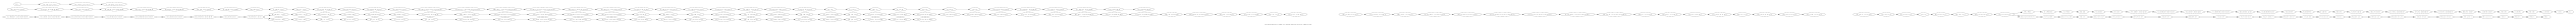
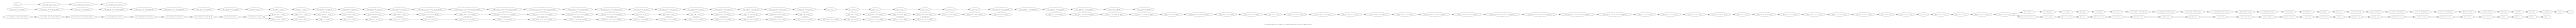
  digraph {
    fontname="Open Sans"
    label="Tree-decomposition of width 2 for register allocator (function _sighand_test)"
    rankdir=LR
    node [fontname="Open Sans"]
    edge [fontname="Open Sans"]
    n1 [label="0 | : "]
    n2 [label="1 | 96 : "]
    n3 [label="2 | 95 96 : "]
    n4 [label="3 | 94 95 : "]
    n5 [label="190 | 95 : "]
    n6 [label="4 | 93 94 : 66 67 "]
    n7 [label="189 | 94 : "]
    n8 [label="5 | 92 93 : 64 65 66 67 "]
    n9 [label="188 | 93 : 66 67 "]
    n10 [label="6 | 91 92 : 64 65 66 67 "]
    n11 [label="187 | 92 : 64 65 66 67 "]
    n12 [label="7 | 90 91 : 64 65 "]
    n13 [label="186 | 91 : 64 65 "]
    n14 [label="8 | 85 90 : "]
    n15 [label="185 | 90 : "]
    n16 [label="9 | 85 89 90 : "]
    n17 [label="10 | 85 88 89 : 62 63 "]
    n18 [label="184 | 85 89 : "]
    n19 [label="11 | 85 87 88 : 60 61 62 63 "]
    n20 [label="183 | 85 88 : 62 63 "]
    n21 [label="12 | 85 86 87 : 60 61 62 63 "]
    n22 [label="182 | 85 87 : 60 61 62 63 "]
    n23 [label="13 | 84 85 : "]
    n24 [label="181 | 85 : "]
    n25 [label="191 | 85 87 : 60 61 62 63 "]
    n26 [label="14 | 79 84 : "]
    n27 [label="180 | 84 : "]
    n28 [label="15 | 79 83 84 : "]
    n29 [label="16 | 79 82 83 : 58 59 "]
    n30 [label="179 | 79 83 : "]
    n31 [label="17 | 79 81 82 : 56 57 58 59 "]
    n32 [label="178 | 79 82 : 58 59 "]
    n33 [label="18 | 79 80 81 : 56 57 58 59 "]
    n34 [label="177 | 79 81 : 56 57 58 59 "]
    n35 [label="19 | 78 79 : "]
    n36 [label="176 | 79 : "]
    n37 [label="192 | 79 81 : 56 57 58 59 "]
    n38 [label="20 | 77 78 : "]
    n39 [label="175 | 78 : "]
    n40 [label="21 | 76 77 : "]
    n41 [label="174 | 77 : "]
    n42 [label="22 | 69 76 : 30 31 50 51 "]
    n43 [label="173 | 76 : "]
    n44 [label="23 | 69 75 76 : 30 31 50 51 "]
    n45 [label="24 | 69 74 75 : 30 31 50 51 "]
    n46 [label="172 | 69 75 : 30 31 50 51 "]
    n47 [label="25 | 69 73 74 : 30 31 50 51 "]
    n48 [label="171 | 69 74 : 30 31 50 51 "]
    n49 [label="26 | 69 72 73 : 30 31 50 51 54 55 "]
    n50 [label="170 | 69 73 : 30 31 50 51 "]
    n51 [label="27 | 69 71 72 : 30 31 50 51 52 53 54 55 "]
    n52 [label="169 | 69 72 : 30 31 50 51 54 55 "]
    n53 [label="28 | 69 70 71 : 30 31 50 51 52 53 54 55 "]
    n54 [label="168 | 69 71 : 30 31 50 51 52 53 54 55 "]
    n55 [label="29 | 68 69 : 30 31 50 51 "]
    n56 [label="167 | 69 : 30 31 50 51 "]
    n57 [label="193 | 69 71 : 30 31 50 51 52 53 54 55 "]
    n58 [label="30 | 67 68 : 30 31 50 51 "]
    n59 [label="166 | 68 : 30 31 50 51 "]
    n60 [label="31 | 66 67 : 30 31 "]
    n61 [label="165 | 67 : 30 31 "]
    n62 [label="32 | 65 66 : 30 31 48 49 "]
    n63 [label="164 | 66 : 30 31 "]
    n64 [label="33 | 64 65 : 30 31 46 47 48 49 "]
    n65 [label="163 | 65 : 30 31 48 49 "]
    n66 [label="34 | 63 64 : 30 31 46 47 48 49 "]
    n67 [label="162 | 64 : 30 31 46 47 48 49 "]
    n68 [label="35 | 62 63 : 30 31 44 45 46 47 "]
    n69 [label="161 | 63 : 30 31 46 47 "]
    n70 [label="36 | 61 62 : 30 31 44 45 "]
    n71 [label="160 | 62 : 30 31 44 45 "]
    n72 [label="37 | 60 61 : 30 31 44 45 "]
    n73 [label="159 | 61 : 30 31 44 45 "]
    n74 [label="38 | 59 60 : 30 31 42 43 "]
    n75 [label="158 | 60 : 30 31 "]
    n76 [label="39 | 58 59 : 30 31 42 43 "]
    n77 [label="157 | 59 : 30 31 42 43 "]
    n78 [label="40 | 57 58 : 30 31 42 43 "]
    n79 [label="156 | 58 : 30 31 42 43 "]
    n80 [label="41 | 56 57 : 30 31 42 43 "]
    n81 [label="155 | 57 : 30 31 42 43 "]
    n82 [label="42 | 55 56 : 30 31 40 41 42 43 "]
    n83 [label="154 | 56 : 30 31 42 43 "]
    n84 [label="43 | 54 55 : 30 31 40 41 42 43 "]
    n85 [label="153 | 55 : 30 31 40 41 42 43 "]
    n86 [label="44 | 53 54 : 30 31 40 41 "]
    n87 [label="152 | 54 : 30 31 40 41 "]
    n88 [label="45 | 52 53 : 30 31 "]
    n89 [label="151 | 53 : 30 31 "]
    n90 [label="46 | 51 52 : 30 31 "]
    n91 [label="150 | 52 : 30 31 "]
    n92 [label="47 | 39 51 : 30 31 "]
    n93 [label="149 | 51 : 30 31 "]
    n94 [label="48 | 39 49 50 : 30 31 38 39 "]
    n95 [label="104 | 39 50 : 30 31 "]
    n96 [label="97 | 39 50 51 : 30 31 "]
    n97 [label="49 | 39 48 49 : 30 31 38 39 "]
    n98 [label="103 | 39 49 : 30 31 38 39 "]
    n99 [label="50 | 39 47 48 : 30 31 36 37 38 39 "]
    n100 [label="102 | 39 48 : 30 31 38 39 "]
    n101 [label="51 | 39 46 47 : 30 31 36 37 38 39 "]
    n102 [label="101 | 39 47 : 30 31 36 37 38 39 "]
    n103 [label="52 | 39 45 46 : 30 31 36 37 "]
    n104 [label="53 | 39 44 51 : 30 31 "]
    n105 [label="147 | 39 44 : 30 31 "]
    n106 [label="54 | 39 43 44 : 30 31 "]
    n107 [label="146 | 39 43 : 30 31 "]
    n108 [label="55 | 39 42 43 : 30 31 34 35 "]
    n109 [label="145 | 39 42 : 30 31 34 35 "]
    n110 [label="56 | 39 41 42 : 30 31 32 33 34 35 "]
    n111 [label="144 | 39 41 : 30 31 32 33 34 35 "]
    n112 [label="57 | 39 40 41 : 30 31 32 33 34 35 "]
    n113 [label="196 | 39 41 : 30 31 32 33 34 35 "]
    n114 [label="143 | 39 : 30 31 "]
    n115 [label="58 | 38 39 : 30 31 "]
    n116 [label="142 | 38 : 30 31 "]
    n117 [label="59 | 37 38 : 28 29 30 31 "]
    n118 [label="141 | 37 : 28 29 30 31 "]
    n119 [label="60 | 36 37 : 28 29 30 31 "]
    n120 [label="140 | 36 : 28 29 "]
-   n121 [label="61 | 35 36 : 26 27 28 29 "]
    n122 [label="139 | 35 : 26 27 "]
    n123 [label="62 | 34 35 : 22 23 26 27 "]
    n124 [label="138 | 34 : 22 23 26 27 "]
    n125 [label="63 | 33 34 : 22 23 26 27 "]
    n126 [label="137 | 33 : 22 23 26 27 "]
    n127 [label="64 | 32 33 : 22 23 26 27 "]
    n128 [label="136 | 32 : 22 23 26 27 "]
-   n129 [label="65 | 31 32 : 22 23 26 27 "]
    n130 [label="135 | 31 : 22 23 26 27 "]
    n131 [label="66 | 30 31 : 22 23 24 25 26 27 "]
    n132 [label="134 | 30 : 22 23 24 25 26 27 "]
    n133 [label="67 | 29 30 : 22 23 24 25 26 27 "]
    n134 [label="133 | 29 : 22 23 24 25 "]
    n135 [label="68 | 28 29 : 12 13 22 23 24 25 "]
    n136 [label="132 | 28 : 12 13 22 23 "]
    n137 [label="69 | 27 28 : 12 13 22 23 "]
    n138 [label="131 | 27 : 12 13 "]
    n139 [label="70 | 21 27 : 12 13 16 17 "]
+   n140 [label="71 | 21 26 27 : 12 13 16 17 "]
    n141 [label="130 | 21 26 : 12 13 16 17 "]
    n142 [label="72 | 21 25 26 : 12 13 16 17 "]
    n143 [label="129 | 21 25 : 12 13 16 17 "]
    n144 [label="73 | 21 24 25 : 12 13 16 17 20 21 "]
    n145 [label="128 | 21 24 : 12 13 16 17 20 21 "]
    n146 [label="74 | 21 23 24 : 12 13 16 17 18 19 20 21 "]
    n147 [label="127 | 21 23 : 12 13 16 17 18 19 20 21 "]
    n148 [label="75 | 21 22 23 : 12 13 16 17 18 19 20 21 "]
    n149 [label="197 | 21 23 : 12 13 16 17 18 19 20 21 "]
    n150 [label="126 | 21 : 12 13 16 17 "]
    n151 [label="76 | 20 21 : 12 13 16 17 "]
    n152 [label="125 | 20 : 12 13 16 17 "]
    n153 [label="77 | 19 20 : 12 13 16 17 "]
    n154 [label="124 | 19 : 12 13 "]
    n155 [label="78 | 18 19 : 12 13 14 15 "]
    n156 [label="123 | 18 : 12 13 14 15 "]
    n157 [label="79 | 17 18 : 12 13 14 15 "]
+   n158 [label="122 | 17 : 12 13 14 15 "]
    n159 [label="80 | 16 17 : 12 13 14 15 "]
    n160 [label="121 | 16 : 12 13 "]
    n161 [label="81 | 15 16 : 12 13 "]
    n162 [label="120 | 15 : "]
    n163 [label="82 | 14 15 : 10 11 "]
    n164 [label="119 | 14 : 10 11 "]
    n165 [label="83 | 13 14 : 8 9 10 11 "]
    n166 [label="118 | 13 : 8 9 10 11 "]
    n167 [label="84 | 12 13 : 8 9 10 11 "]
    n168 [label="117 | 12 : 8 9 "]
    n169 [label="85 | 11 12 : 8 9 "]
    n170 [label="116 | 11 : "]
    n171 [label="86 | 10 11 : 6 7 "]
    n172 [label="115 | 10 : 6 7 "]
    n173 [label="87 | 9 10 : 6 7 "]
    n174 [label="114 | 9 : 6 7 "]
    n175 [label="88 | 8 9 : 6 7 "]
    n176 [label="113 | 8 : 6 7 "]
    n177 [label="89 | 7 8 : 4 5 6 7 "]
    n178 [label="112 | 7 : 4 5 6 7 "]
    n179 [label="90 | 6 7 : 4 5 6 7 "]
    n180 [label="111 | 6 : 4 5 "]
    n181 [label="91 | 5 6 : 4 5 "]
    n182 [label="110 | 5 : "]
    n183 [label="92 | 4 5 : 2 3 "]
    n184 [label="109 | 4 : 2 3 "]
    n185 [label="93 | 3 4 : 0 1 2 3 "]
    n186 [label="108 | 3 : 0 1 2 3 "]
    n187 [label="94 | 2 3 : 0 1 2 3 "]
    n188 [label="107 | 2 : 0 1 "]
    n189 [label="95 | 1 2 : 0 1 "]
    n190 [label="106 | 1 : "]
    n191 [label="96 | 0 1 : "]
    n192 [label="198 | 1 : "]
    n193 [label="105 | : "]
    n194 [label="98 | 39 50 51 : 30 31 "]
    n195 [label="199 | 39 50 51 : 30 31 "]
    n196 [label="148 | 39 51 : 30 31 "]
    n197 [label="99 | : "]
    n198 [label="195 | 46 : 30 31 36 37 "]
    n199 [label="194 | 45 46 : 30 31 36 37 "]
    n2 -> n1
    n3 -> n2
    n4 -> n5
    n5 -> n3
    n6 -> n7
    n7 -> n4
    n8 -> n9
    n9 -> n6
    n10 -> n11
    n11 -> n8
    n12 -> n13
    n13 -> n10
    n14 -> n15
    n15 -> n12
    n16 -> n14
    n17 -> n18
    n18 -> n16
    n19 -> n20
    n20 -> n17
    n21 -> n22
    n22 -> n19
    n23 -> n24
    n24 -> n25
    n25 -> n21
    n26 -> n27
    n27 -> n23
    n28 -> n26
    n30 -> n28
    n31 -> n32
    n32 -> n29
    n33 -> n34
    n34 -> n31
    n35 -> n36
    n36 -> n37
    n37 -> n33
    n38 -> n39
    n39 -> n35
    n40 -> n41
    n41 -> n38
    n42 -> n43
    n43 -> n40
    n44 -> n42
    n45 -> n46
    n46 -> n44
    n47 -> n48
    n48 -> n45
    n49 -> n50
    n50 -> n47
    n51 -> n52
    n52 -> n49
    n53 -> n54
    n54 -> n51
    n55 -> n56
    n56 -> n57
    n57 -> n53
    n58 -> n59
    n59 -> n55
    n60 -> n61
    n61 -> n58
    n62 -> n63
    n63 -> n60
    n64 -> n65
    n65 -> n62
    n66 -> n67
    n67 -> n64
    n68 -> n69
    n69 -> n66
    n71 -> n68
    n72 -> n73
    n73 -> n70
    n74 -> n75
    n75 -> n72
    n76 -> n77
    n77 -> n74
    n78 -> n79
    n79 -> n76
    n80 -> n81
    n81 -> n78
    n82 -> n83
    n83 -> n80
    n84 -> n85
    n85 -> n82
    n86 -> n87
    n87 -> n84
    n88 -> n89
    n89 -> n86
    n90 -> n91
    n91 -> n88
    n92 -> n93
    n93 -> n90
    n94 -> n95
    n95 -> n96
    n96 -> n194
    n96 -> n195
    n97 -> n98
    n98 -> n94
    n99 -> n100
    n100 -> n97
    n101 -> n102
    n102 -> n99
    n104 -> n105
    n105 -> n106
    n106 -> n107
    n107 -> n108
    n108 -> n109
    n109 -> n110
    n110 -> n111
    n111 -> n112
    n112 -> n113
    n113 -> n114
    n114 -> n115
    n115 -> n116
    n116 -> n117
    n117 -> n118
    n118 -> n119
    n119 -> n120
-   n120 -> n121
-   n121 -> n122
    n122 -> n123
    n123 -> n124
    n124 -> n125
    n125 -> n126
    n126 -> n127
    n127 -> n128
-   n128 -> n129
-   n129 -> n130
    n130 -> n131
    n131 -> n132
    n132 -> n133
    n133 -> n134
    n134 -> n135
    n135 -> n136
    n136 -> n137
    n137 -> n138
    n138 -> n139
+   n139 -> n140
+   n140 -> n141
    n141 -> n142
    n142 -> n143
    n143 -> n144
    n144 -> n145
    n145 -> n146
    n146 -> n147
    n147 -> n148
    n148 -> n149
    n149 -> n150
    n150 -> n151
    n151 -> n152
    n152 -> n153
    n153 -> n154
    n154 -> n155
    n155 -> n156
    n156 -> n157
+   n157 -> n158
+   n158 -> n159
    n159 -> n160
    n160 -> n161
    n161 -> n162
    n162 -> n163
    n163 -> n164
    n164 -> n165
    n165 -> n166
    n166 -> n30
    n166 -> n167
    n167 -> n168
    n168 -> n169
    n169 -> n170
    n170 -> n171
    n171 -> n172
    n172 -> n173
    n173 -> n174
    n174 -> n175
    n175 -> n176
    n176 -> n177
    n177 -> n178
    n178 -> n179
    n179 -> n180
    n180 -> n181
    n181 -> n182
    n182 -> n183
    n183 -> n184
    n184 -> n185
    n185 -> n186
    n186 -> n187
    n187 -> n188
    n188 -> n189
    n189 -> n190
    n190 -> n191
    n191 -> n192
    n192 -> n193
    n194 -> n196
    n195 -> n92
    n196 -> n104
    n197 -> n198
    n198 -> n199
    n199 -> n103
  }
